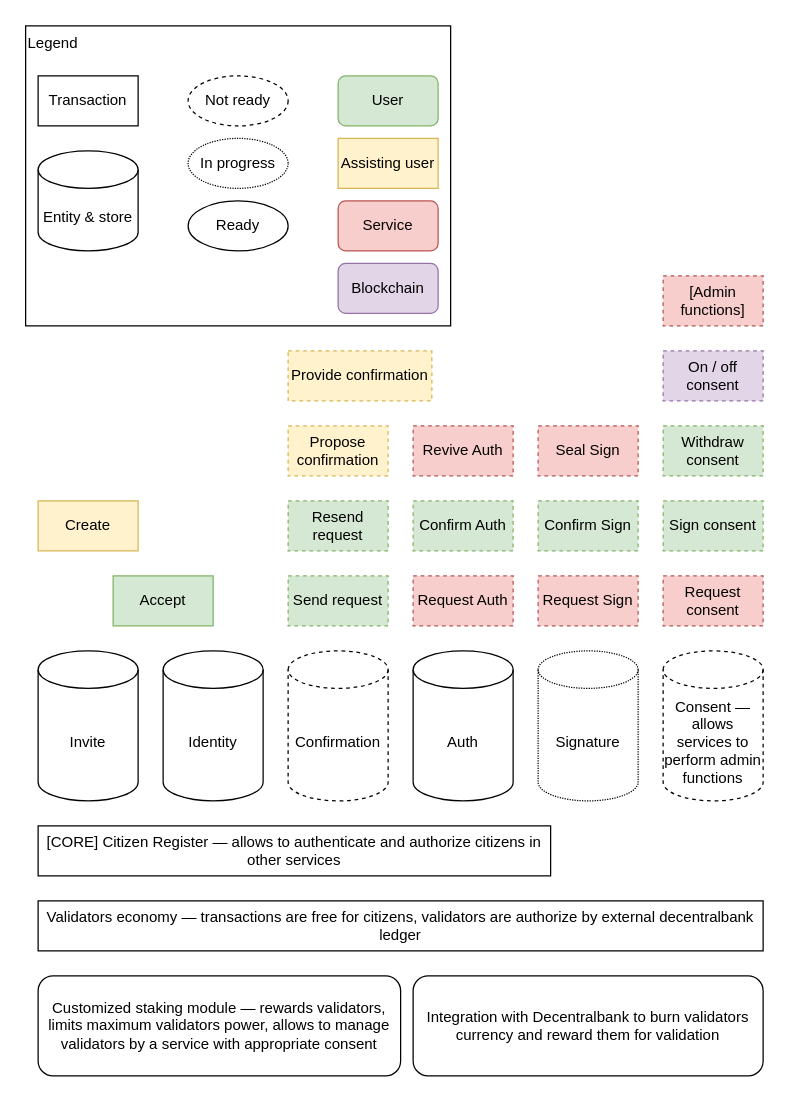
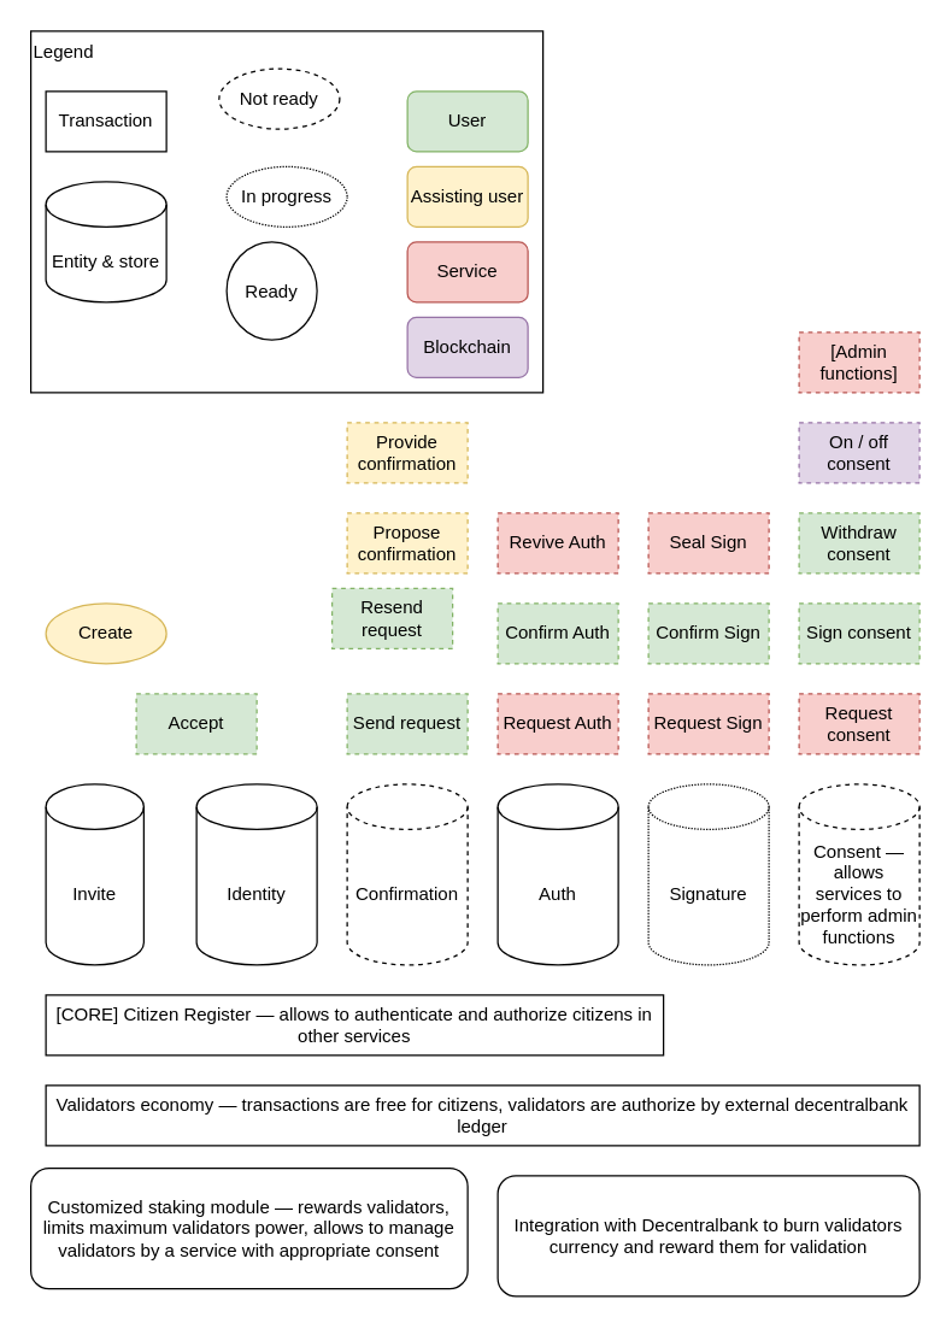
  <mxCell id="0" />
  <mxCell id="1" parent="0" />
  <mxCell id="2" value="Legend" style="rounded=0;whiteSpace=wrap;html=1;fillColor=none;align=left;verticalAlign=top;" parent="1" vertex="1"><mxGeometry x="20" y="20" width="340" height="240" as="geometry" /></mxCell>
  <mxCell id="3" value="[CORE] Citizen Register — allows to authenticate and authorize citizens in other services" style="rounded=0;whiteSpace=wrap;html=1;" parent="1" vertex="1"><mxGeometry x="30" y="660" width="410" height="40" as="geometry" /></mxCell>
  <mxCell id="4" value="Identity" style="shape=cylinder3;whiteSpace=wrap;html=1;boundedLbl=1;backgroundOutline=1;size=15;" parent="1" vertex="1"><mxGeometry x="130" y="520" width="80" height="120" as="geometry" /></mxCell>
- <mxCell id="5" value="Invite" style="shape=cylinder3;whiteSpace=wrap;html=1;boundedLbl=1;backgroundOutline=1;size=15;" parent="1" vertex="1"><mxGeometry x="30" y="520" width="80" height="120" as="geometry" /></mxCell>
- <mxCell id="6" value="Create" style="rounded=0;whiteSpace=wrap;html=1;fillColor=#fff2cc;strokeColor=#d6b656;" parent="1" vertex="1"><mxGeometry x="30" y="400" width="80" height="40" as="geometry" /></mxCell>
- <mxCell id="7" value="Accept" style="rounded=0;whiteSpace=wrap;html=1;fillColor=#d5e8d4;strokeColor=#82b366;" parent="1" vertex="1"><mxGeometry x="90" y="460" width="80" height="40" as="geometry" /></mxCell>
+ <mxCell id="5" value="Invite" style="shape=cylinder3;whiteSpace=wrap;html=1;boundedLbl=1;backgroundOutline=1;size=15;" parent="1" vertex="1"><mxGeometry x="30" y="520" width="65" height="120" as="geometry" /></mxCell>
+ <mxCell id="6" value="Create" style="ellipse;whiteSpace=wrap;html=1;fillColor=#fff2cc;strokeColor=#d6b656;" parent="1" vertex="1"><mxGeometry x="30" y="400" width="80" height="40" as="geometry" /></mxCell>
+ <mxCell id="7" value="Accept" style="rounded=0;whiteSpace=wrap;html=1;fillColor=#d5e8d4;strokeColor=#82b366;dashed=1;" parent="1" vertex="1"><mxGeometry x="90" y="460" width="80" height="40" as="geometry" /></mxCell>
  <mxCell id="8" value="Auth" style="shape=cylinder3;whiteSpace=wrap;html=1;boundedLbl=1;backgroundOutline=1;size=15;" parent="1" vertex="1"><mxGeometry x="330" y="520" width="80" height="120" as="geometry" /></mxCell>
  <mxCell id="9" value="Signature" style="shape=cylinder3;whiteSpace=wrap;html=1;boundedLbl=1;backgroundOutline=1;size=15;dashed=1;dashPattern=1 1;" parent="1" vertex="1"><mxGeometry x="430" y="520" width="80" height="120" as="geometry" /></mxCell>
  <mxCell id="10" value="Confirmation" style="shape=cylinder3;whiteSpace=wrap;html=1;boundedLbl=1;backgroundOutline=1;size=15;dashed=1;" parent="1" vertex="1"><mxGeometry x="230" y="520" width="80" height="120" as="geometry" /></mxCell>
  <mxCell id="11" value="Request Auth" style="rounded=0;whiteSpace=wrap;html=1;dashed=1;fillColor=#f8cecc;strokeColor=#b85450;" parent="1" vertex="1"><mxGeometry x="330" y="460" width="80" height="40" as="geometry" /></mxCell>
  <mxCell id="12" value="Confirm Auth" style="rounded=0;whiteSpace=wrap;html=1;dashed=1;fillColor=#d5e8d4;strokeColor=#82b366;" parent="1" vertex="1"><mxGeometry x="330" y="400" width="80" height="40" as="geometry" /></mxCell>
  <mxCell id="13" value="Revive Auth" style="rounded=0;whiteSpace=wrap;html=1;dashed=1;fillColor=#f8cecc;strokeColor=#b85450;" parent="1" vertex="1"><mxGeometry x="330" y="340" width="80" height="40" as="geometry" /></mxCell>
  <mxCell id="14" value="Request Sign" style="rounded=0;whiteSpace=wrap;html=1;dashed=1;fillColor=#f8cecc;strokeColor=#b85450;" parent="1" vertex="1"><mxGeometry x="430" y="460" width="80" height="40" as="geometry" /></mxCell>
  <mxCell id="15" value="Confirm Sign" style="rounded=0;whiteSpace=wrap;html=1;dashed=1;fillColor=#d5e8d4;strokeColor=#82b366;" parent="1" vertex="1"><mxGeometry x="430" y="400" width="80" height="40" as="geometry" /></mxCell>
  <mxCell id="16" value="Send request" style="rounded=0;whiteSpace=wrap;html=1;dashed=1;fillColor=#d5e8d4;strokeColor=#82b366;" parent="1" vertex="1"><mxGeometry x="230" y="460" width="80" height="40" as="geometry" /></mxCell>
  <mxCell id="17" value="Seal Sign" style="rounded=0;whiteSpace=wrap;html=1;dashed=1;fillColor=#f8cecc;strokeColor=#b85450;" parent="1" vertex="1"><mxGeometry x="430" y="340" width="80" height="40" as="geometry" /></mxCell>
- <mxCell id="18" value="Resend request" style="rounded=0;whiteSpace=wrap;html=1;dashed=1;fillColor=#d5e8d4;strokeColor=#82b366;" parent="1" vertex="1"><mxGeometry x="230" y="400" width="80" height="40" as="geometry" /></mxCell>
+ <mxCell id="18" value="Resend request" style="rounded=0;whiteSpace=wrap;html=1;dashed=1;fillColor=#d5e8d4;strokeColor=#82b366;" parent="1" vertex="1"><mxGeometry x="220" y="390" width="80" height="40" as="geometry" /></mxCell>
  <mxCell id="19" value="Propose confirmation" style="rounded=0;whiteSpace=wrap;html=1;dashed=1;fillColor=#fff2cc;strokeColor=#d6b656;" parent="1" vertex="1"><mxGeometry x="230" y="340" width="80" height="40" as="geometry" /></mxCell>
- <mxCell id="20" value="Provide confirmation" style="rounded=0;whiteSpace=wrap;html=1;dashed=1;fillColor=#fff2cc;strokeColor=#d6b656;" parent="1" vertex="1"><mxGeometry x="230" y="280" width="115" height="40" as="geometry" /></mxCell>
+ <mxCell id="20" value="Provide confirmation" style="rounded=0;whiteSpace=wrap;html=1;dashed=1;fillColor=#fff2cc;strokeColor=#d6b656;" parent="1" vertex="1"><mxGeometry x="230" y="280" width="80" height="40" as="geometry" /></mxCell>
  <mxCell id="21" value="Consent — allows services to perform admin functions" style="shape=cylinder3;whiteSpace=wrap;html=1;boundedLbl=1;backgroundOutline=1;size=15;dashed=1;" parent="1" vertex="1"><mxGeometry x="530" y="520" width="80" height="120" as="geometry" /></mxCell>
  <mxCell id="22" value="Request consent" style="rounded=0;whiteSpace=wrap;html=1;dashed=1;fillColor=#f8cecc;strokeColor=#b85450;" parent="1" vertex="1"><mxGeometry x="530" y="460" width="80" height="40" as="geometry" /></mxCell>
  <mxCell id="23" value="Sign consent" style="rounded=0;whiteSpace=wrap;html=1;dashed=1;fillColor=#d5e8d4;strokeColor=#82b366;" parent="1" vertex="1"><mxGeometry x="530" y="400" width="80" height="40" as="geometry" /></mxCell>
  <mxCell id="24" value="Withdraw consent" style="rounded=0;whiteSpace=wrap;html=1;dashed=1;fillColor=#d5e8d4;strokeColor=#82b366;" parent="1" vertex="1"><mxGeometry x="530" y="340" width="80" height="40" as="geometry" /></mxCell>
  <mxCell id="25" value="On / off consent" style="rounded=0;whiteSpace=wrap;html=1;dashed=1;fillColor=#e1d5e7;strokeColor=#9673a6;" parent="1" vertex="1"><mxGeometry x="530" y="280" width="80" height="40" as="geometry" /></mxCell>
  <mxCell id="26" value="Transaction" style="rounded=0;whiteSpace=wrap;html=1;" parent="1" vertex="1"><mxGeometry x="30" y="60" width="80" height="40" as="geometry" /></mxCell>
  <mxCell id="27" value="Entity &amp;amp; store" style="shape=cylinder3;whiteSpace=wrap;html=1;boundedLbl=1;backgroundOutline=1;size=15;" parent="1" vertex="1"><mxGeometry x="30" y="120" width="80" height="80" as="geometry" /></mxCell>
- <mxCell id="28" value="Not ready" style="ellipse;whiteSpace=wrap;html=1;rounded=0;dashed=1;" parent="1" vertex="1"><mxGeometry x="150" y="60" width="80" height="40" as="geometry" /></mxCell>
- <mxCell id="29" value="Ready" style="ellipse;whiteSpace=wrap;html=1;rounded=0;" parent="1" vertex="1"><mxGeometry x="150" y="160" width="80" height="40" as="geometry" /></mxCell>
+ <mxCell id="28" value="Not ready" style="ellipse;whiteSpace=wrap;html=1;rounded=0;dashed=1;" parent="1" vertex="1"><mxGeometry x="145" y="45" width="80" height="40" as="geometry" /></mxCell>
+ <mxCell id="29" value="Ready" style="ellipse;whiteSpace=wrap;html=1;rounded=0;" parent="1" vertex="1"><mxGeometry x="150" y="160" width="60" height="65" as="geometry" /></mxCell>
  <mxCell id="30" value="In progress" style="ellipse;whiteSpace=wrap;html=1;rounded=0;dashed=1;dashPattern=1 1;" parent="1" vertex="1"><mxGeometry x="150" y="110" width="80" height="40" as="geometry" /></mxCell>
  <mxCell id="31" value="User" style="rounded=1;whiteSpace=wrap;html=1;fillColor=#d5e8d4;strokeColor=#82b366;" parent="1" vertex="1"><mxGeometry x="270" y="60" width="80" height="40" as="geometry" /></mxCell>
- <mxCell id="32" value="Assisting user" style="whiteSpace=wrap;html=1;fillColor=#fff2cc;strokeColor=#d6b656;rounded=0;" parent="1" vertex="1"><mxGeometry x="270" y="110" width="80" height="40" as="geometry" /></mxCell>
+ <mxCell id="32" value="Assisting user" style="rounded=1;whiteSpace=wrap;html=1;fillColor=#fff2cc;strokeColor=#d6b656;" parent="1" vertex="1"><mxGeometry x="270" y="110" width="80" height="40" as="geometry" /></mxCell>
  <mxCell id="33" value="Service" style="rounded=1;whiteSpace=wrap;html=1;fillColor=#f8cecc;strokeColor=#b85450;" parent="1" vertex="1"><mxGeometry x="270" y="160" width="80" height="40" as="geometry" /></mxCell>
  <mxCell id="34" value="Blockchain" style="rounded=1;whiteSpace=wrap;html=1;fillColor=#e1d5e7;strokeColor=#9673a6;" parent="1" vertex="1"><mxGeometry x="270" y="210" width="80" height="40" as="geometry" /></mxCell>
  <mxCell id="35" value="[Admin functions]" style="rounded=0;whiteSpace=wrap;html=1;dashed=1;fillColor=#f8cecc;strokeColor=#b85450;" parent="1" vertex="1"><mxGeometry x="530" y="220" width="80" height="40" as="geometry" /></mxCell>
  <mxCell id="36" value="Validators economy — transactions are free for citizens, validators are authorize by external decentralbank ledger" style="rounded=0;whiteSpace=wrap;html=1;" parent="1" vertex="1"><mxGeometry x="30" y="720" width="580" height="40" as="geometry" /></mxCell>
- <mxCell id="37" value="Customized staking module — rewards validators, limits maximum validators power, allows to manage validators by a service with appropriate consent" style="rounded=1;whiteSpace=wrap;html=1;" parent="1" vertex="1"><mxGeometry x="30" y="780" width="290" height="80" as="geometry" /></mxCell>
+ <mxCell id="37" value="Customized staking module — rewards validators, limits maximum validators power, allows to manage validators by a service with appropriate consent" style="rounded=1;whiteSpace=wrap;html=1;" parent="1" vertex="1"><mxGeometry x="20" y="775" width="290" height="80" as="geometry" /></mxCell>
  <mxCell id="38" value="Integration with Decentralbank to burn validators currency and reward them for validation" style="rounded=1;whiteSpace=wrap;html=1;" parent="1" vertex="1"><mxGeometry x="330" y="780" width="280" height="80" as="geometry" /></mxCell>
